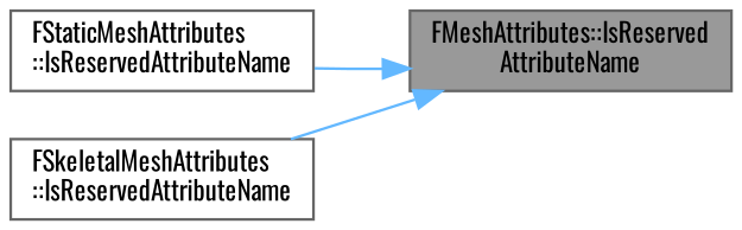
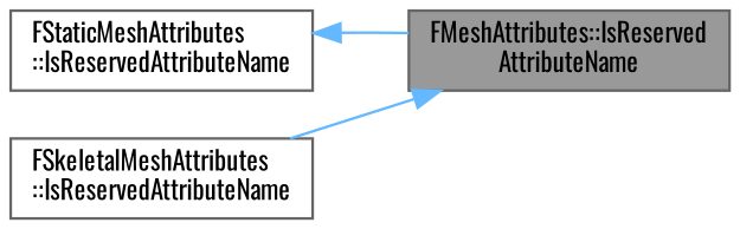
  digraph {
    fontname=Oswald
    rankdir=RL
    node [color=grey40 fillcolor=white fontname=Oswald fontsize=10 shape=box style=filled]
    edge [color=steelblue1 dir=back fontname=Oswald fontsize=10 labelfontname=Helvetica labelfontsize=10 style=solid]
    n1 [color=gray40 fillcolor=grey60 fontcolor=black height=0.2 label="FMeshAttributes::IsReserved\lAttributeName" width=0.4]
    n2 [height=0.2 label="FStaticMeshAttributes\l::IsReservedAttributeName" width=0.4]
    n3 [height=0.2 label="FSkeletalMeshAttributes\l::IsReservedAttributeName" width=0.4]
-   n1 -> n2
+   n2 -> n1
    n1 -> n3
  }
